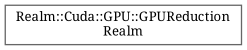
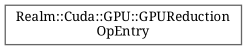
  digraph {
    rankdir=TB
    fontname="Noto Serif"
-   n1 [color=grey40 fillcolor=white fontname="Noto Serif" fontsize=10 height=0.2 label="Realm::Cuda::GPU::GPUReduction\lRealm" shape=box style=filled width=0.4]
+   n1 [color=grey40 fillcolor=white fontname="Noto Serif" fontsize=10 height=0.2 label="Realm::Cuda::GPU::GPUReduction\lOpEntry" shape=box style=filled width=0.4]
  }
